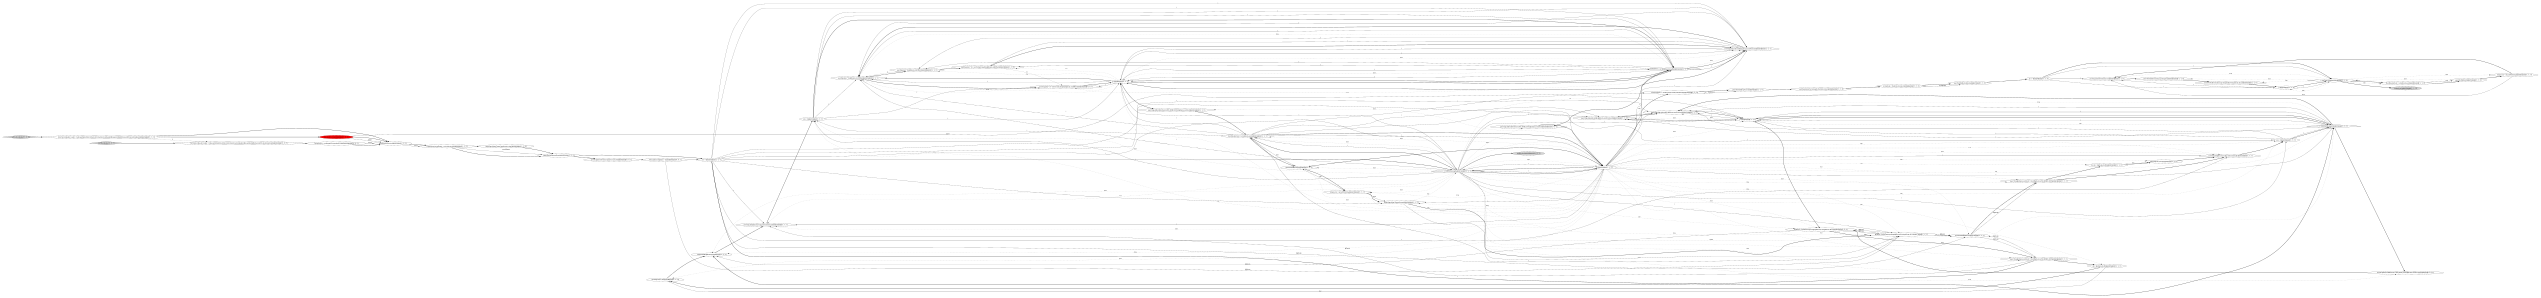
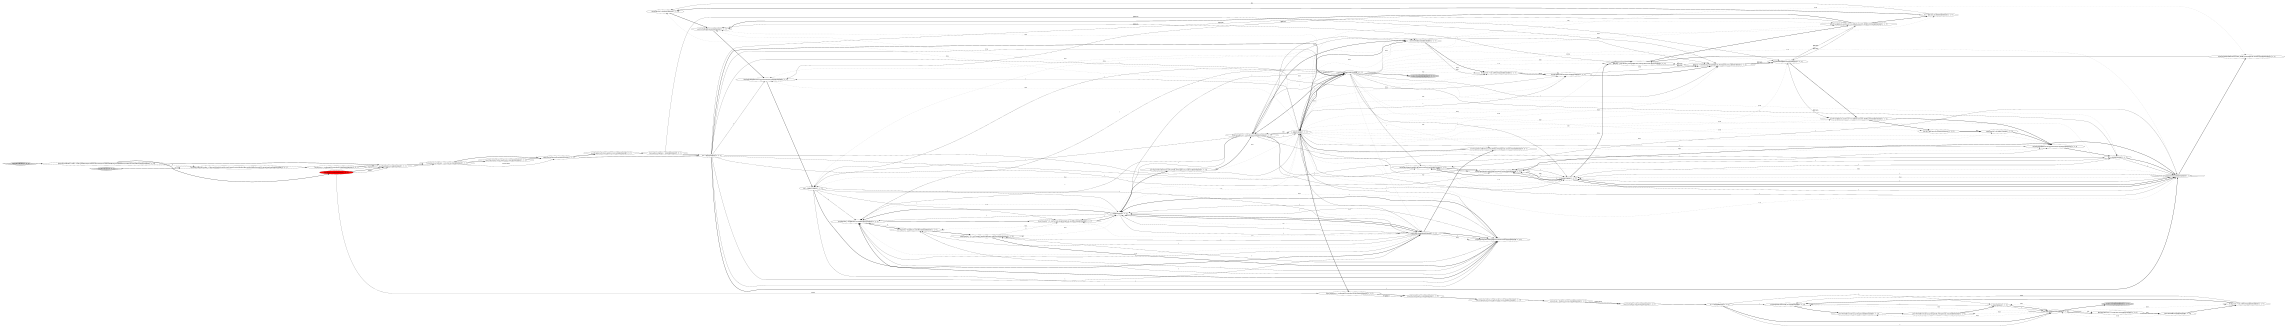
  digraph {
    fontname="Noto Serif"
    rankdir=LR
    node [fillcolor=white fontname="Noto Serif" shape=ellipse style=filled]
    edge [fontname="Noto Serif" style=solid]
    n1 [label="assertEquals(-1,doc)@@@30@@@['1', '1', '0']"]
    n2 [label="assertNotNull(dpEnum)@@@29@@@['1', '1', '1']"]
    n3 [label="assertEquals(dpEnum.freq(),positions(i(.length)@@@30@@@['1', '1', '1']"]
    n4 [label="assertEquals(testTerms(i(,term)@@@54@@@['1', '1', '0']"]
    n5 [label="assertNotNull(termsEnum.postings(null))@@@55@@@['1', '1', '0']"]
    n6 [label="assertNotNull(termsEnum.postings(null,PostingsEnum.ALL))@@@56@@@['1', '1', '0']"]
    n7 [label="assertEquals(j * 10,dpEnum.startOffset())@@@35@@@['1', '1', '1']"]
    n8 [label="assertEquals(j * 10,dpEnum.startOffset())@@@38@@@['1', '1', '0']"]
    n9 [label="assertEquals(j * 10 + testTerms(i(.length(),dpEnum.endOffset())@@@36@@@['0', '0', '1']"]
    n10 [label="assertEquals(j * 10 + testTerms(i(.length(),dpEnum.endOffset())@@@39@@@['1', '1', '0']"]
    n11 [label="j++@@@33@@@['1', '1', '1']"]
    n12 [fillcolor=lightgray label="reader.close()@@@58@@@['1', '1', '0']"]
    n13 [label="assertNotNull(dpEnum)@@@18@@@['1', '1', '1']"]
    n14 [label="assertTrue(dpEnum.nextDoc() != DocIdSetIterator.NO_MORE_DOCS)@@@19@@@['1', '1', '1']"]
    n15 [label="assertTrue(dpEnum.nextDoc() != DocIdSetIterator.NO_MORE_DOCS)@@@28@@@['1', '1', '1']"]
    n16 [label="assertEquals(dpEnum.freq(),positions(i(.length)@@@20@@@['1', '1', '1']"]
    n17 [label="int doc = dpEnum.docID()@@@18@@@['1', '1', '0']"]
    n18 [label="doc = dpEnum.docID()@@@29@@@['1', '1', '0']"]
    n19 [label="int j = 0@@@21@@@['1', '1', '1']"]
    n20 [label="assertEquals(-1,doc)@@@19@@@['1', '1', '0']"]
    n21 [label="assertEquals(positions(i((j(,dpEnum.nextPosition())@@@34@@@['1', '1', '1']"]
    n22 [label="assertEquals(testTerms.length,freqVector.size())@@@45@@@['1', '1', '0']"]
    n23 [label="termsEnum = freqVector.iterator()@@@46@@@['1', '1', '0']"]
    n24 [label="assertNotNull(termsEnum)@@@47@@@['1', '1', '0']"]
    n25 [label="i++@@@12@@@['1', '1', '1']"]
    n26 [label="i < testTerms.length@@@11@@@['1', '1', '1']" shape=diamond]
    n27 [label="assertEquals(positions(i((j(,dpEnum.nextPosition())@@@24@@@['1', '1', '1']"]
    n28 [label="j < positions(i(.length@@@22@@@['1', '1', '1']" shape=diamond]
    n29 [label="dpEnum = termsEnum.postings(dpEnum,PostingsEnum.ALL)@@@27@@@['1', '1', '1']"]
    n30 [label="int j = 0@@@31@@@['1', '1', '1']"]
    n31 [label="j < positions(i(.length@@@32@@@['1', '1', '1']" shape=diamond]
    n32 [label="dpEnum = termsEnum.postings(dpEnum,PostingsEnum.ALL)@@@17@@@['1', '1', '1']"]
    n33 [label="final BytesRef text = termsEnum.next()@@@13@@@['1', '1', '1']"]
    n34 [label="String term = text.utf8ToString()@@@15@@@['1', '1', '1']"]
    n35 [label="j++@@@23@@@['1', '1', '1']"]
    n36 [label="assertEquals(DocIdSetIterator.NO_MORE_DOCS,dpEnum.nextDoc())@@@41@@@['1', '1', '0']"]
    n37 [label="Terms freqVector = reader.get(0).terms(testFields(1()@@@43@@@['1', '1', '0']"]
    n38 [label="assertNotNull(text)@@@14@@@['1', '1', '1']"]
    n39 [label="assertEquals(testTerms(i(,term)@@@16@@@['1', '1', '1']"]
    n40 [label="assertEquals(positions(i((j(,dpEnum.nextPosition())@@@25@@@['1', '1', '0']"]
    n41 [label="assertEquals(DocIdSetIterator.NO_MORE_DOCS,dpEnum.nextDoc())@@@38@@@['0', '0', '1']"]
    n42 [label="assertEquals(DocIdSetIterator.NO_MORE_DOCS,dpEnum.nextDoc())@@@26@@@['0', '0', '1']"]
    n43 [fillcolor=lightgray label="reader.close()@@@40@@@['0', '0', '1']"]
    n44 [label="assertNotNull(freqVector)@@@44@@@['1', '1', '0']"]
    n45 [label="i < testTerms.length@@@49@@@['1', '1', '0']" shape=diamond]
    n46 [label="final BytesRef text = termsEnum.next()@@@51@@@['1', '1', '0']"]
    n47 [label="i++@@@50@@@['1', '1', '0']"]
    n48 [label="String term = text.utf8ToString()@@@53@@@['1', '1', '0']"]
    n49 [label="assertNotNull(text)@@@52@@@['1', '1', '0']"]
    n50 [label="int i = 0@@@48@@@['1', '1', '0']"]
    n51 [label="PostingsEnum dpEnum = null@@@9@@@['0', '0', '1']"]
    n52 [label="int i = 0@@@10@@@['1', '1', '1']"]
    n53 [fillcolor=red label="BytesRef(( terms@@@4@@@['1', '0', '0']"]
    n54 [label="assertNotNull(vector)@@@5@@@['1', '1', '1']"]
    n55 [label="TermsEnum termsEnum = vector.iterator()@@@6@@@['1', '1', '1']"]
    n56 [label="TermVectorsReader reader = Codec.getDefault().termVectorsFormat().vectorsReader(dir,seg.info,fieldInfos,newIOContext(random()))@@@3@@@['1', '1', '0']"]
    n57 [label="TermVectorsReader reader = Codec.getDefault().termVectorsFormat().vectorsReader(dir,seg.info,fieldInfos,newIOContext(random()))@@@3@@@['0', '0', '1']"]
    n58 [label="Terms vector = reader.get(0).terms(testFields(0()@@@4@@@['0', '0', '1']"]
    n59 [label="assertNotNull(termsEnum)@@@7@@@['1', '1', '1']"]
    n60 [label="assertEquals(testTerms.length,vector.size())@@@6@@@['1', '1', '0']"]
    n61 [label="assertEquals(testTerms.length,vector.size())@@@8@@@['0', '0', '1']"]
    n62 [fillcolor=lightgray label="testOffsetReader['0', '0', '1']" shape=diamond]
    n63 [fillcolor=lightgray label="testPositionReader['1', '0', '0']" shape=diamond]
    n1 -> n2 [style=bold]
    n2 -> n3 [style=bold]
    n3 -> n30 [style=bold]
    n4 -> n5 [style=bold]
    n5 -> n6 [style=bold]
    n6 -> n47 [style=bold]
    n7 -> n8 [style=bold]
    n7 -> n9 [style=bold]
    n8 -> n7 [label=0 style=dashed]
    n8 -> n10 [style=bold]
    n9 -> n11 [style=bold]
    n10 -> n9 [label=0 style=dashed]
    n10 -> n21 [style=bold]
    n11 -> n7 [label=j]
    n11 -> n7 [label=true style=dotted]
    n11 -> n7 [style=bold]
    n11 -> n8 [label=true style=dotted]
    n11 -> n9 [label=j]
    n11 -> n10 [label=true style=dotted]
    n11 -> n21 [label=j]
    n11 -> n21 [label=true style=dotted]
    n11 -> n31 [style=bold]
    n11 -> n31 [label=j]
    n11 -> n36 [style=bold]
    n13 -> n14 [label=dpEnum]
    n13 -> n14 [style=bold]
    n13 -> n15 [label=dpEnum]
    n14 -> n16 [style=bold]
    n14 -> n17 [style=bold]
    n15 -> n2 [style=bold]
    n15 -> n3 [label=dpEnum]
    n15 -> n13 [label=dpEnum]
    n15 -> n18 [style=bold]
    n16 -> n19 [style=bold]
    n17 -> n20 [label=doc]
    n17 -> n20 [style=bold]
    n18 -> n1 [label=doc]
    n18 -> n1 [style=bold]
    n19 -> n27 [label=j]
    n19 -> n28 [style=bold]
    n19 -> n28 [label=j]
    n19 -> n35 [label=j]
    n20 -> n16 [style=bold]
    n21 -> n7 [label=j]
    n21 -> n7 [style=bold]
    n21 -> n8 [label=j]
    n21 -> n10 [label=j]
    n21 -> n11 [style=bold]
    n21 -> n11 [label=j]
    n22 -> n23 [style=bold]
    n23 -> n24 [style=bold]
    n23 -> n24 [label=termsEnum]
    n24 -> n50 [style=bold]
    n25 -> n1 [label=true style=dotted]
    n25 -> n2 [label=true style=dotted]
    n25 -> n3 [label=i]
    n25 -> n3 [label=true style=dotted]
    n25 -> n11 [label=true style=dotted]
    n25 -> n13 [label=true style=dotted]
    n25 -> n14 [label=true style=dotted]
    n25 -> n15 [label=true style=dotted]
    n25 -> n16 [label=true style=dotted]
    n25 -> n16 [label=i]
    n25 -> n17 [label=true style=dotted]
    n25 -> n18 [label=true style=dotted]
    n25 -> n19 [label=true style=dotted]
    n25 -> n20 [label=true style=dotted]
    n25 -> n21 [label=i]
    n25 -> n26 [label=i]
    n25 -> n26 [style=bold]
    n25 -> n27 [label=i]
    n25 -> n28 [label=true style=dotted]
    n25 -> n28 [label=i]
    n25 -> n29 [label=true style=dotted]
    n25 -> n30 [label=true style=dotted]
    n25 -> n31 [label=i]
    n25 -> n31 [label=true style=dotted]
    n25 -> n32 [label=true style=dotted]
    n25 -> n33 [label=true style=dotted]
    n25 -> n34 [label=true style=dotted]
    n25 -> n35 [label=true style=dotted]
    n25 -> n36 [label=true style=dotted]
    n25 -> n37 [style=bold]
    n25 -> n38 [label=true style=dotted]
    n25 -> n38 [style=bold]
    n25 -> n39 [label=i]
    n25 -> n39 [label=true style=dotted]
    n26 -> n2 [label=true style=dotted]
    n26 -> n3 [label=true style=dotted]
    n26 -> n7 [label=i]
    n26 -> n11 [label=i]
    n26 -> n13 [label=terms style=dotted]
    n26 -> n14 [label=true style=dotted]
    n26 -> n15 [label=true style=dotted]
    n26 -> n16 [label=true style=dotted]
    n26 -> n19 [label=true style=dotted]
    n26 -> n19 [label=i]
    n26 -> n25 [label=true style=dotted]
    n26 -> n25 [label=i]
    n26 -> n25 [style=bold]
    n26 -> n28 [label=true style=dotted]
    n26 -> n29 [label=true style=dotted]
    n26 -> n30 [label=true style=dotted]
    n26 -> n30 [label=i]
    n26 -> n31 [label=true style=dotted]
    n26 -> n32 [label=i]
    n26 -> n32 [label=true style=dotted]
    n26 -> n33 [label=true style=dotted]
    n26 -> n33 [label=i]
    n26 -> n33 [style=bold]
    n26 -> n34 [label=true style=dotted]
    n26 -> n35 [label=i]
    n26 -> n38 [label=true style=dotted]
-   n39 -> n26 [label=true style=dotted]
+   n26 -> n39 [label=true style=dotted]
    n26 -> n40 [label=i]
    n26 -> n41 [label=true style=dotted]
    n26 -> n42 [label=true style=dotted]
    n26 -> n43 [style=bold]
    n27 -> n35 [style=bold]
    n27 -> n35 [label=j]
    n27 -> n40 [label=j]
    n28 -> n27 [style=bold]
    n28 -> n27 [label=true style=dotted]
    n28 -> n27 [label=j]
    n28 -> n35 [label=j]
    n28 -> n35 [style=bold]
    n28 -> n35 [label=true style=dotted]
    n28 -> n40 [label=j]
    n28 -> n42 [style=bold]
    n29 -> n2 [label=dpEnum]
    n29 -> n15 [style=bold]
    n29 -> n32 [label=dpEnum]
    n30 -> n7 [label=j]
    n30 -> n9 [label=j]
    n30 -> n11 [label=j]
    n30 -> n21 [label=j]
    n30 -> n31 [style=bold]
    n30 -> n31 [label=j]
    n31 -> n7 [label=true style=dotted]
    n31 -> n7 [label=j]
    n31 -> n8 [label=j]
    n31 -> n9 [label=true style=dotted]
    n31 -> n10 [label=j]
    n31 -> n11 [label=true style=dotted]
    n31 -> n11 [style=bold]
    n31 -> n11 [label=j]
    n31 -> n21 [style=bold]
    n31 -> n21 [label=j]
    n31 -> n21 [label=true style=dotted]
    n31 -> n41 [style=bold]
    n32 -> n13 [label=dpEnum]
    n32 -> n13 [style=bold]
    n32 -> n29 [label=dpEnum]
    n33 -> n7 [label=i]
    n33 -> n11 [label=i]
    n33 -> n19 [label=i]
    n33 -> n25 [label=i]
    n33 -> n25 [style=bold]
    n33 -> n30 [label=i]
    n33 -> n32 [label=i]
    n33 -> n35 [label=i]
    n33 -> n38 [style=bold]
    n33 -> n38 [label=text]
    n33 -> n40 [label=i]
    n34 -> n39 [label=term]
    n34 -> n39 [style=bold]
    n35 -> n27 [label=true style=dotted]
    n35 -> n27 [label=j]
    n35 -> n28 [style=bold]
    n35 -> n28 [label=j]
    n35 -> n29 [style=bold]
    n35 -> n40 [label=true style=dotted]
    n35 -> n40 [style=bold]
    n36 -> n33 [style=bold]
    n37 -> n44 [style=bold]
    n37 -> n44 [label=freqVector]
    n38 -> n34 [label=text]
    n38 -> n34 [style=bold]
    n39 -> n32 [style=bold]
    n39 -> n32 [label=term]
    n40 -> n27 [style=bold]
    n41 -> n25 [style=bold]
    n42 -> n29 [style=bold]
    n44 -> n22 [style=bold]
    n45 -> n4 [label=true style=dotted]
    n45 -> n5 [label=true style=dotted]
    n45 -> n6 [label=true style=dotted]
    n45 -> n12 [style=bold]
    n45 -> n46 [style=bold]
    n45 -> n46 [label=true style=dotted]
    n45 -> n47 [label=true style=dotted]
    n45 -> n48 [label=true style=dotted]
    n46 -> n49 [style=bold]
    n46 -> n49 [label=text]
    n47 -> n4 [label=i]
    n47 -> n45 [label=i]
    n47 -> n45 [style=bold]
    n48 -> n4 [label=term]
    n48 -> n4 [style=bold]
    n49 -> n45 [label=true style=dotted]
    n49 -> n48 [style=bold]
    n50 -> n4 [label=i]
    n50 -> n45 [style=bold]
    n50 -> n45 [label=i]
    n50 -> n47 [label=i]
    n51 -> n32 [label=dpEnum]
    n51 -> n52 [style=bold]
    n52 -> n3 [label=i]
    n52 -> n13 [label=dpEnum]
    n52 -> n16 [label=i]
    n52 -> n21 [label=i]
    n52 -> n25 [label=i]
    n52 -> n26 [style=bold]
    n52 -> n26 [label=i]
    n52 -> n27 [label=i]
    n52 -> n28 [label=i style=bold]
    n52 -> n31 [label=i]
    n52 -> n39 [label=i]
    n53 -> n37 [label=terms]
    n53 -> n54 [style=bold]
    n53 -> n54 [label=terms]
    n54 -> n55 [label=vector]
    n54 -> n55 [style=bold]
    n55 -> n59 [label=termsEnum]
    n55 -> n59 [style=bold]
    n55 -> n60 [style=bold]
    n56 -> n53 [style=bold]
    n56 -> n54 [style=bold]
    n56 -> n57 [label=0 style=dashed]
    n57 -> n58 [style=bold]
    n58 -> n54 [style=bold]
    n58 -> n54 [label=vector]
    n59 -> n52 [style=bold]
    n59 -> n61 [style=bold]
    n60 -> n59 [style=bold]
    n61 -> n51 [style=bold]
    n62 -> n57 [style=bold]
    n63 -> n56 [style=bold]
  }
